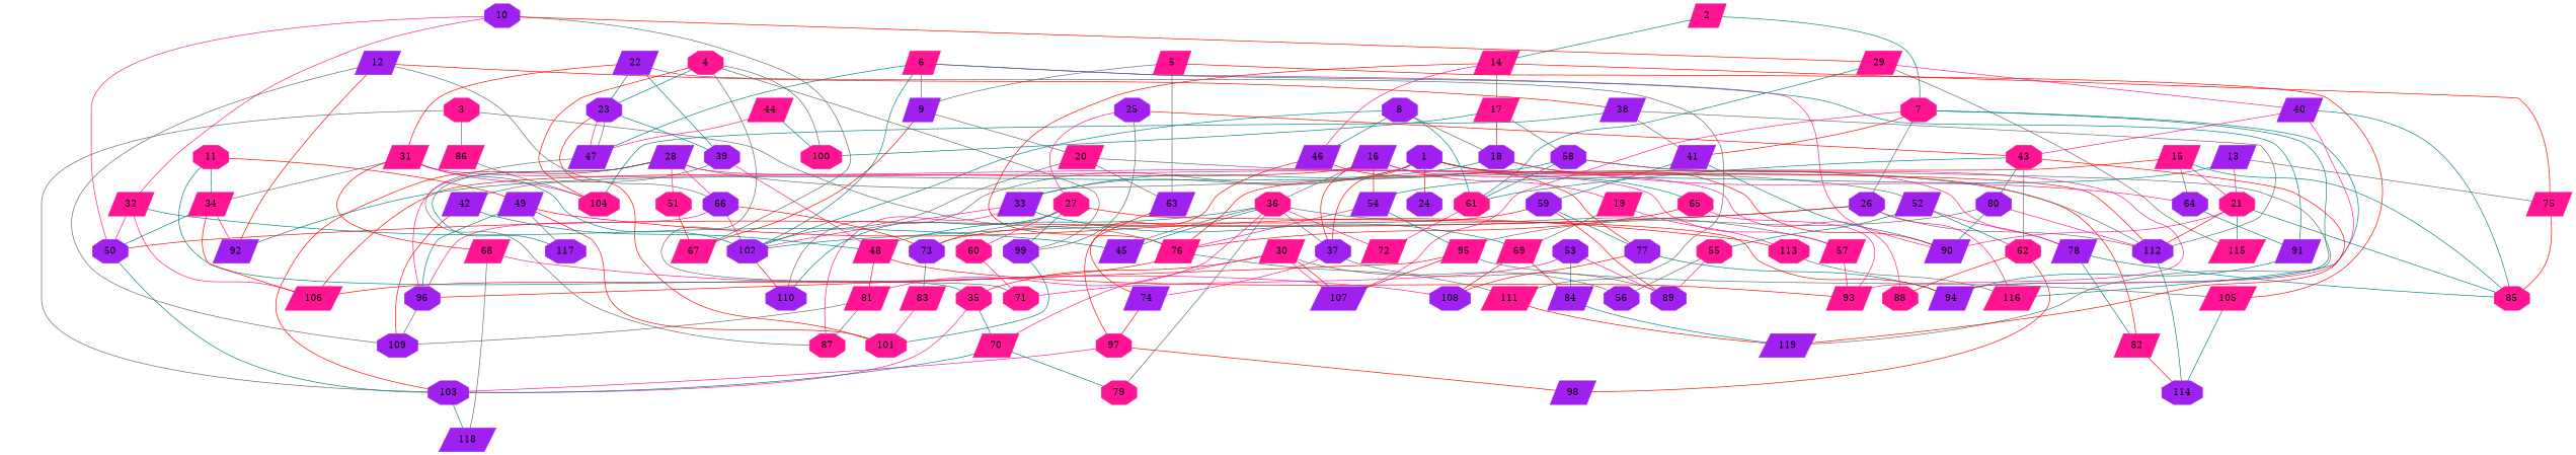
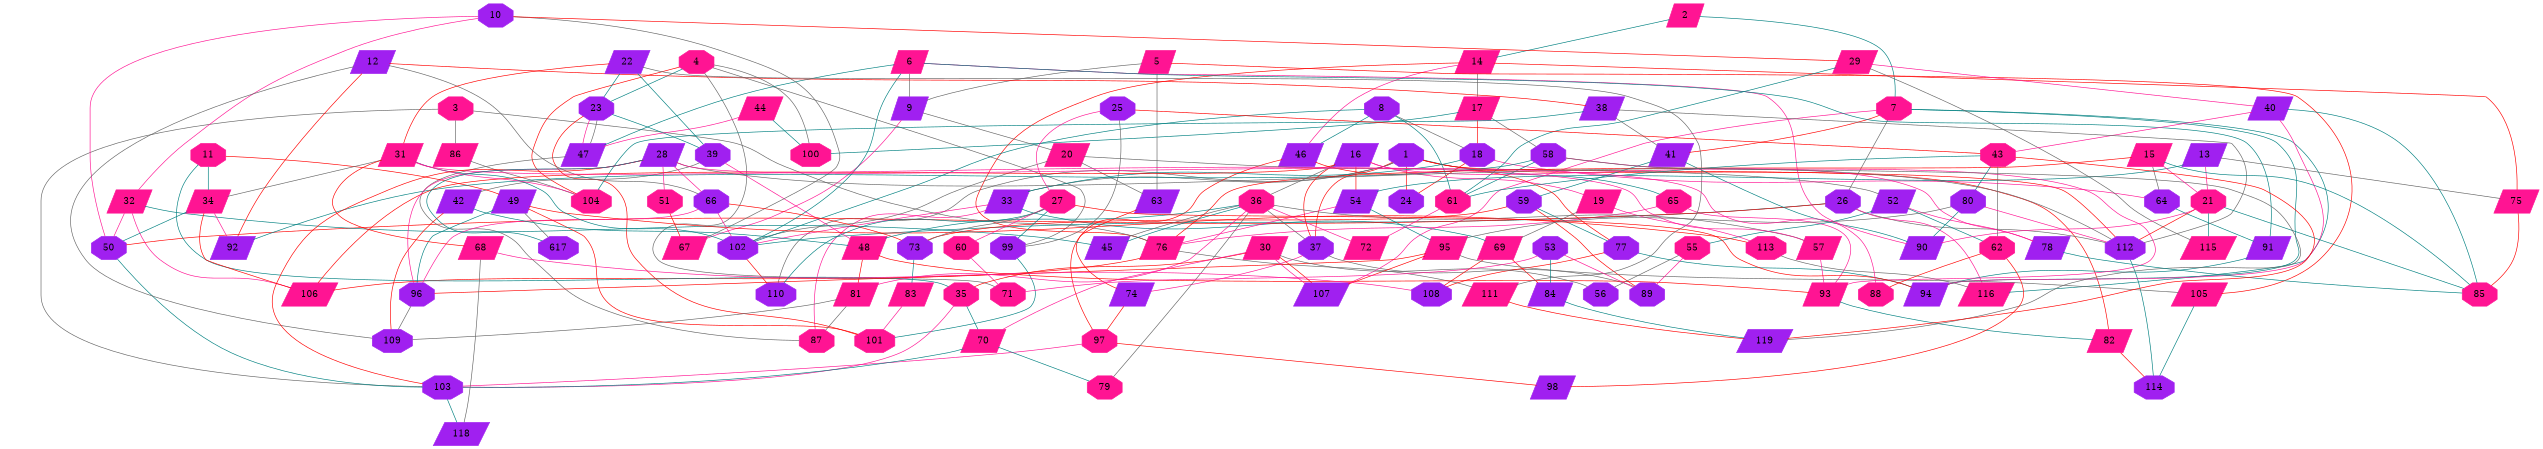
  graph {
    node [color=purple shape=parallelogram style=filled]
    edge [color=teal]
    1 [shape=octagon]
    24 [shape=octagon]
    33
    37 [shape=octagon]
    65 [color=deeppink shape=octagon]
    82 [color=deeppink]
    110 [shape=octagon]
    112 [shape=octagon]
    102 [shape=octagon]
    69 [color=deeppink]
    87 [color=deeppink shape=octagon]
    74
    89 [shape=octagon]
    76 [color=deeppink]
    93 [color=deeppink]
    114 [shape=octagon]
    2 [color=deeppink]
    7 [color=deeppink shape=octagon]
    14 [color=deeppink]
    26 [shape=octagon]
    41
    94
    107
    116 [color=deeppink]
    46
    75 [color=deeppink]
    17 [color=deeppink]
    3 [color=deeppink shape=octagon]
    86 [color=deeppink]
    103 [shape=octagon]
    106 [color=deeppink]
    111 [color=deeppink]
    104 [color=deeppink shape=octagon]
    118
    4 [color=deeppink shape=octagon]
    23 [shape=octagon]
    71 [color=deeppink shape=octagon]
    99 [shape=octagon]
    100 [color=deeppink shape=octagon]
    47
    39 [shape=octagon]
    101 [color=deeppink shape=octagon]
    5 [color=deeppink]
    9
    63
    105 [color=deeppink]
    20 [color=deeppink]
    67 [color=deeppink]
    6 [color=deeppink]
    90
    91
    50 [shape=octagon]
    59 [shape=octagon]
    8 [shape=octagon]
    18 [shape=octagon]
    61 [color=deeppink shape=octagon]
    64 [shape=octagon]
    77 [shape=octagon]
    97 [color=deeppink shape=octagon]
    60 [color=deeppink shape=octagon]
    72 [color=deeppink]
    52
    10 [shape=octagon]
    29 [color=deeppink]
    32 [color=deeppink]
    115 [color=deeppink]
    40
    45
    11 [color=deeppink shape=octagon]
    35 [color=deeppink shape=octagon]
    49
    34 [color=deeppink]
    70 [color=deeppink]
    113 [color=deeppink shape=octagon]
    96 [shape=octagon]
-   117 [shape=octagon]
+   117 [shape=octagon label=617]
    12
    92
    38
    66 [shape=octagon]
    109 [shape=octagon]
    73 [shape=octagon]
    21 [color=deeppink shape=octagon]
    13
    54
    85 [color=deeppink shape=octagon]
    95 [color=deeppink]
    58 [shape=octagon]
    15 [color=deeppink]
    16
    19 [color=deeppink]
    36 [color=deeppink shape=octagon]
    78
    57 [color=deeppink]
    48 [color=deeppink]
    79 [color=deeppink shape=octagon]
    81 [color=deeppink]
    119
    84
    108 [shape=octagon]
    62 [color=deeppink shape=octagon]
    55 [color=deeppink shape=octagon]
    22
    31 [color=deeppink]
    68 [color=deeppink]
    42
    25 [shape=octagon]
    27 [color=deeppink shape=octagon]
    43 [color=deeppink shape=octagon]
    80 [shape=octagon]
    83 [color=deeppink]
    28
    51 [color=deeppink shape=octagon]
    88 [color=deeppink shape=octagon]
    30 [color=deeppink]
    56 [shape=octagon]
    98
    44 [color=deeppink]
    53 [shape=octagon]
    1 -- 24 [color=red]
    1 -- 33 [color=gray40]
    1 -- 37 [color=red]
    1 -- 65
    1 -- 82 [color=red]
    1 -- 110 [color=gray40]
    1 -- 112 [color=red]
    33 -- 102 [color=deeppink]
    33 -- 69
    33 -- 87 [color=deeppink]
    37 -- 74 [color=deeppink]
    37 -- 89 [color=gray40]
-   65 -- 76 [color=red]
+   65 -- 76 [color=deeppink]
    65 -- 93 [color=deeppink]
    82 -- 114 [color=red]
    112 -- 114
    102 -- 110 [color=red]
    69 -- 84 [color=red]
    69 -- 108 [color=red]
    74 -- 97 [color=red]
    76 -- 106 [color=red]
    76 -- 111 [color=gray40]
    2 -- 7
    2 -- 14
    7 -- 26 [color=gray40]
    7 -- 41 [color=red]
    7 -- 94
    7 -- 107 [color=deeppink]
    7 -- 116
    14 -- 76 [color=red]
    14 -- 46 [color=deeppink]
    14 -- 75 [color=red]
    14 -- 17 [color=gray40]
    26 -- 112 [color=gray40]
    26 -- 102
    26 -- 116 [color=deeppink]
    26 -- 50 [color=red]
    41 -- 90
    41 -- 59
    46 -- 77 [color=red]
    46 -- 97 [color=red]
    75 -- 85 [color=red]
    17 -- 100
    17 -- 18 [color=red]
    17 -- 58 [color=gray40]
    3 -- 76 [color=gray40]
    3 -- 86 [color=gray40]
    3 -- 103 [color=gray40]
    86 -- 104 [color=gray40]
    103 -- 118
    111 -- 119 [color=red]
    4 -- 104 [color=red]
    4 -- 23
    4 -- 71 [color=gray40]
    4 -- 99 [color=gray40]
    4 -- 100 [color=gray40]
    23 -- 47 [color=deeppink]
    23 -- 47 [color=gray40]
    23 -- 39
    23 -- 101 [color=red]
    99 -- 101
    47 -- 87 [color=gray40]
    39 -- 48 [color=deeppink]
    39 -- 42 [color=gray40]
    5 -- 9 [color=gray40]
    5 -- 63 [color=gray40]
    5 -- 105 [color=red]
    9 -- 20 [color=gray40]
-   9 -- 67 [color=red]
+   9 -- 67 [color=deeppink]
    63 -- 74 [color=red]
    105 -- 114
    20 -- 102 [color=gray40]
    20 -- 63 [color=gray40]
    20 -- 52 [color=gray40]
    6 -- 102
    6 -- 47
    6 -- 9 [color=gray40]
    6 -- 90 [color=deeppink]
    6 -- 91
    91 -- 94
    50 -- 103
    59 -- 89 [color=red]
    59 -- 77
    59 -- 73 [color=red]
    8 -- 102
    8 -- 46
    8 -- 18 [color=gray40]
    8 -- 61
-   18 -- 90 [color=red]
+   18 -- 24 [color=red]
    18 -- 33
    18 -- 64 [color=deeppink]
    61 -- 72 [color=deeppink]
    64 -- 91
    77 -- 94
    77 -- 108 [color=red]
    97 -- 103 [color=deeppink]
    97 -- 98 [color=red]
    60 -- 71 [color=deeppink]
    52 -- 78 [color=deeppink]
    52 -- 62
    52 -- 55
    10 -- 67 [color=gray40]
    10 -- 50 [color=deeppink]
    10 -- 29 [color=red]
    10 -- 32 [color=deeppink]
    29 -- 61
    29 -- 115 [color=gray40]
    29 -- 40 [color=deeppink]
    32 -- 106 [color=deeppink]
    32 -- 50 [color=deeppink]
    32 -- 45
    40 -- 94 [color=deeppink]
    40 -- 85
    40 -- 43 [color=deeppink]
    11 -- 35
    11 -- 49 [color=red]
    11 -- 34
    35 -- 103 [color=deeppink]
    35 -- 70
    49 -- 101 [color=red]
    49 -- 113 [color=red]
    49 -- 96
    49 -- 117 [color=gray40]
    34 -- 106 [color=red]
    34 -- 50
    34 -- 92 [color=deeppink]
    70 -- 103
    70 -- 79
    113 -- 116 [color=gray40]
    96 -- 109 [color=gray40]
    12 -- 92 [color=red]
    12 -- 38 [color=red]
    12 -- 66 [color=gray40]
    12 -- 109 [color=gray40]
    38 -- 112 [color=gray40]
    38 -- 41 [color=gray40]
    38 -- 104
    66 -- 102 [color=deeppink]
    66 -- 96 [color=deeppink]
    66 -- 73 [color=red]
    73 -- 83
    21 -- 112 [color=red]
    21 -- 90 [color=deeppink]
    21 -- 115
    21 -- 85
    13 -- 75 [color=gray40]
    13 -- 21 [color=deeppink]
    13 -- 54
    54 -- 76 [color=deeppink]
    54 -- 95
    95 -- 107 [color=red]
    95 -- 105 [color=gray40]
    95 -- 96 [color=red]
    58 -- 93 [color=deeppink]
    58 -- 61
    58 -- 92
    58 -- 119 [color=gray40]
    15 -- 76 [color=red]
    15 -- 64 [color=gray40]
    15 -- 21 [color=deeppink]
    15 -- 85
    16 -- 37 [color=red]
    16 -- 106 [color=red]
    16 -- 54 [color=red]
    16 -- 19 [color=deeppink]
    16 -- 36 [color=gray40]
    16 -- 78 [color=deeppink]
    19 -- 69 [color=gray40]
    19 -- 113 [color=deeppink]
    36 -- 37 [color=gray40]
    36 -- 72 [color=deeppink]
    36 -- 45 [color=gray40]
    36 -- 45
    36 -- 57 [color=gray40]
    36 -- 48
    36 -- 79 [color=gray40]
    36 -- 81 [color=deeppink]
-   78 -- 82
+   93 -- 82
    78 -- 85
    57 -- 93 [color=deeppink]
    48 -- 93 [color=red]
    48 -- 81 [color=red]
    81 -- 87 [color=gray40]
    81 -- 109 [color=gray40]
    84 -- 119
    62 -- 88 [color=red]
    62 -- 98 [color=red]
    55 -- 89 [color=deeppink]
    55 -- 56 [color=gray40]
    22 -- 111 [color=gray40]
    22 -- 23
    22 -- 39
    22 -- 31 [color=red]
    31 -- 102
    31 -- 104 [color=deeppink]
    31 -- 34 [color=gray40]
    31 -- 57 [color=deeppink]
    31 -- 68 [color=red]
    68 -- 118 [color=gray40]
    68 -- 108 [color=deeppink]
    42 -- 109 [color=red]
    42 -- 48
    25 -- 99 [color=gray40]
    25 -- 27 [color=deeppink]
    25 -- 43 [color=red]
    27 -- 110
    27 -- 94 [color=red]
    27 -- 99
    27 -- 60 [color=deeppink]
    27 -- 73 [color=gray40]
    43 -- 61
    43 -- 119 [color=red]
    43 -- 62 [color=gray40]
    43 -- 80
    80 -- 112 [color=deeppink]
    80 -- 90
    80 -- 95 [color=gray40]
    83 -- 101 [color=deeppink]
    28 -- 112 [color=gray40]
    28 -- 103 [color=red]
    28 -- 96 [color=deeppink]
    28 -- 117
    28 -- 66 [color=deeppink]
    28 -- 51 [color=deeppink]
    28 -- 88 [color=deeppink]
    51 -- 67 [color=red]
    30 -- 107 [color=deeppink]
    30 -- 107 [color=red]
    30 -- 35 [color=red]
    30 -- 70 [color=deeppink]
    30 -- 56 [color=gray40]
    44 -- 100
    44 -- 47 [color=deeppink]
    53 -- 89 [color=deeppink]
    53 -- 71 [color=deeppink]
    53 -- 84
  }
